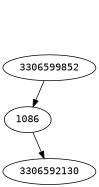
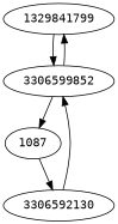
  strict digraph {
    fontname="DejaVu Sans Mono"
    node [fontname="DejaVu Sans Mono"]
    edge [fontname="DejaVu Sans Mono"]
+   1329841799
    3306599852
-   1087 [label=1086]
+   1087
    3306592130
+   1329841799 -> 3306599852
+   3306599852 -> 1329841799
    3306599852 -> 1087
    1087 -> 3306592130
+   3306592130 -> 3306599852
  }
